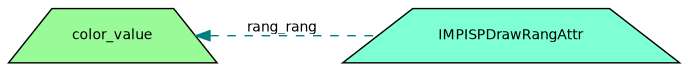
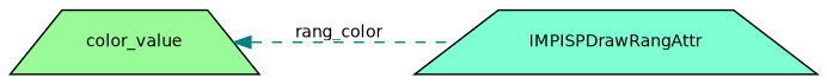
  digraph {
    rankdir=LR
    node [color=black fontname=Helvetica fontsize=10 shape=trapezium style=filled]
    n1 [fillcolor=aquamarine fontcolor=black height=0.2 label=IMPISPDrawRangAttr width=0.4]
    n2 [fillcolor=palegreen height=0.2 label=color_value width=0.4]
-   n2 -> n1 [color=teal dir=back fontname=Helvetica fontsize=10 label=" rang_rang" labelfontname=Helvetica labelfontsize=10 style=dashed]
+   n2 -> n1 [color=teal dir=back fontname=Helvetica fontsize=10 label=" rang_color" labelfontname=Helvetica labelfontsize=10 style=dashed]
  }
